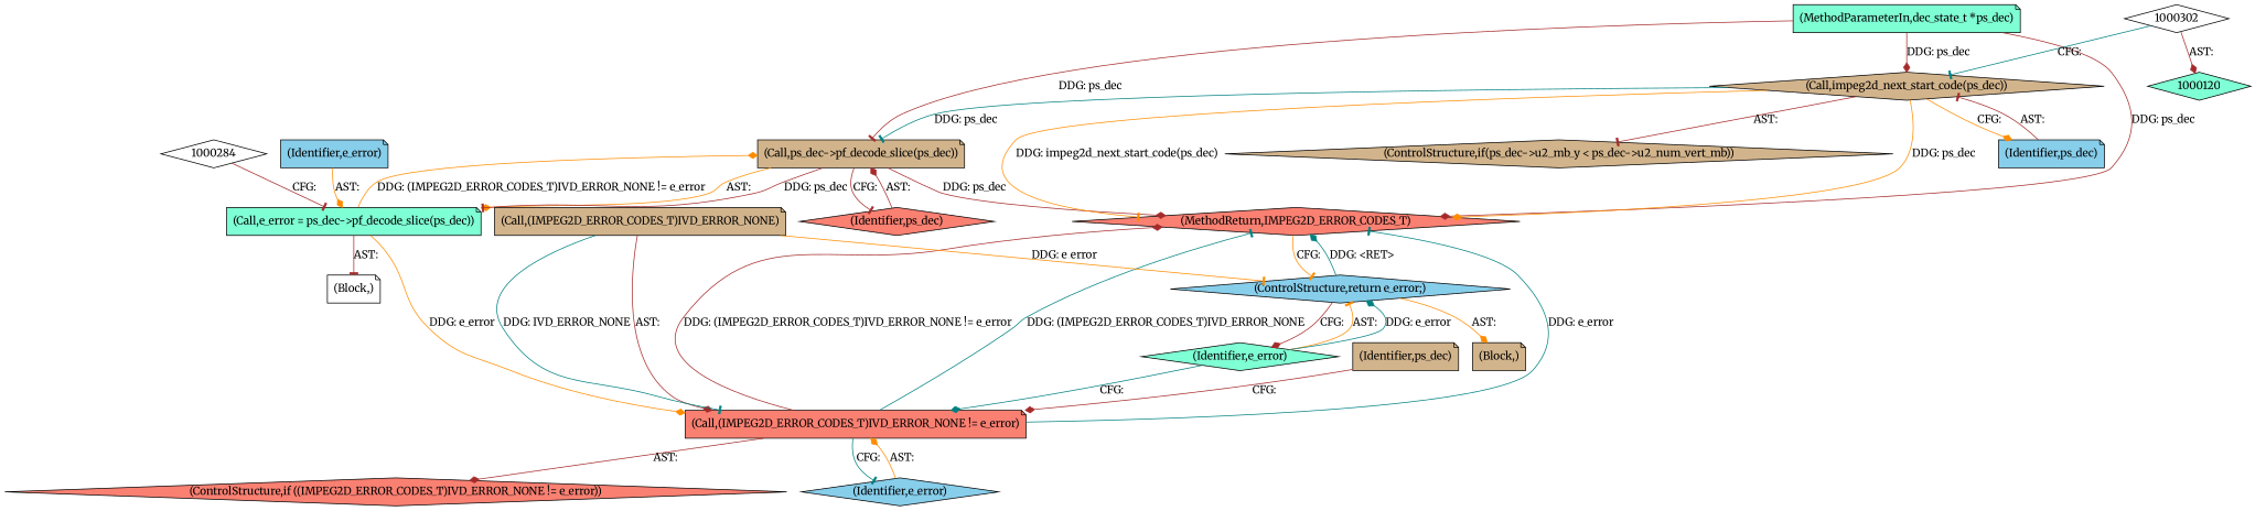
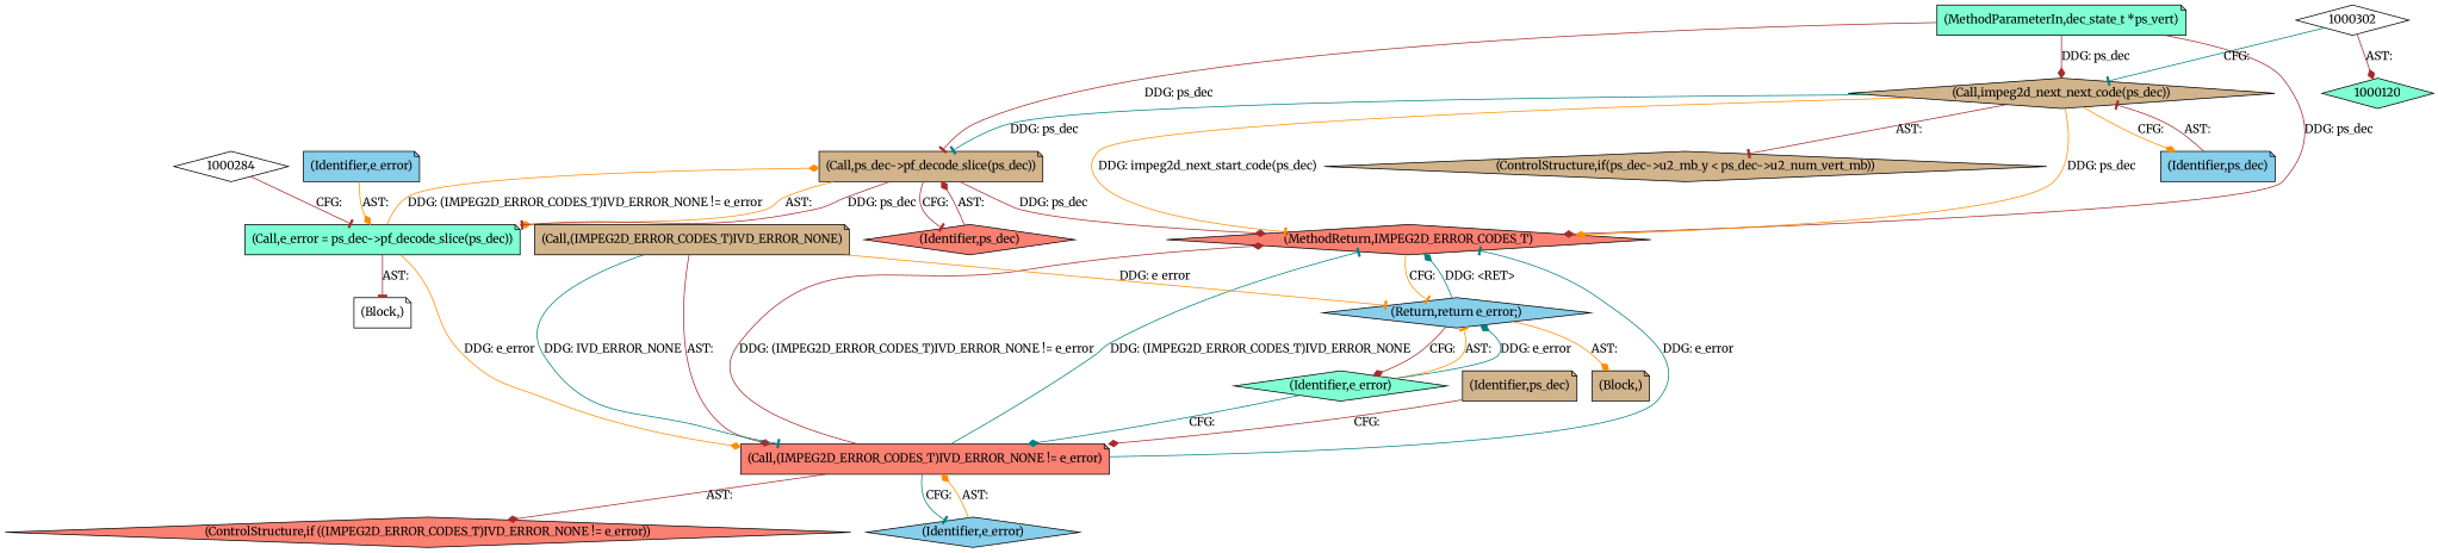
  digraph {
    fontname=Merriweather
    node [fillcolor=tan fontname=Merriweather shape=diamond style=filled]
    edge [arrowhead=diamond color=brown fontname=Merriweather]
-   n1 [fillcolor=aquamarine label="(MethodParameterIn,dec_state_t *ps_dec)" shape=note]
+   n1 [fillcolor=aquamarine label="(MethodParameterIn,dec_state_t *ps_vert)" shape=note]
    n2 [label="(Call,ps_dec->pf_decode_slice(ps_dec))" shape=note]
-   n3 [label="(Call,impeg2d_next_start_code(ps_dec))"]
+   n3 [label="(Call,impeg2d_next_next_code(ps_dec))"]
    n4 [fillcolor=salmon label="(MethodReturn,IMPEG2D_ERROR_CODES_T)"]
    n5 [fillcolor=aquamarine label="(Call,e_error = ps_dec->pf_decode_slice(ps_dec))" shape=note]
    n6 [fillcolor=salmon label="(Identifier,ps_dec)"]
    n7 [label="(ControlStructure,if(ps_dec->u2_mb_y < ps_dec->u2_num_vert_mb))"]
    n8 [fillcolor=skyblue label="(Identifier,ps_dec)" shape=note]
-   n9 [fillcolor=skyblue label="(ControlStructure,return e_error;)"]
+   n9 [fillcolor=skyblue label="(Return,return e_error;)"]
    1000120 [fillcolor=aquamarine]
    n11 [fillcolor=salmon label="(Call,(IMPEG2D_ERROR_CODES_T)IVD_ERROR_NONE != e_error)" shape=note]
    n12 [fillcolor=white label="(Block,)" shape=note]
    n13 [fillcolor=salmon label="(ControlStructure,if ((IMPEG2D_ERROR_CODES_T)IVD_ERROR_NONE != e_error))"]
    n14 [fillcolor=skyblue label="(Identifier,e_error)"]
    n15 [label="(Block,)" shape=note]
    n16 [fillcolor=aquamarine label="(Identifier,e_error)"]
    n17 [fillcolor=skyblue label="(Identifier,e_error)" shape=note]
    n18 [label="(Identifier,ps_dec)" shape=note]
    n19 [label="(Call,(IMPEG2D_ERROR_CODES_T)IVD_ERROR_NONE)" shape=note]
    1000284 [fillcolor=white]
    1000302 [fillcolor=white]
    n1 -> n2 [arrowhead=tee label="DDG: ps_dec"]
    n1 -> n3 [label="DDG: ps_dec"]
    n1 -> n4 [label="DDG: ps_dec"]
    n2 -> n4 [label="DDG: ps_dec"]
    n2 -> n5 [color=darkorange label="AST: "]
    n2 -> n5 [arrowhead=tee label="DDG: ps_dec"]
    n2 -> n6 [arrowhead=tee label="CFG: "]
    n3 -> n2 [arrowhead=tee color=teal label="DDG: ps_dec"]
    n3 -> n4 [arrowhead=tee color=darkorange label="DDG: impeg2d_next_start_code(ps_dec)"]
    n3 -> n4 [color=darkorange label="DDG: ps_dec"]
    n3 -> n7 [arrowhead=tee label="AST: "]
    n3 -> n8 [color=darkorange label="CFG: "]
    n4 -> n9 [arrowhead=tee color=darkorange label="CFG: "]
    n5 -> n2 [color=darkorange label="DDG: (IMPEG2D_ERROR_CODES_T)IVD_ERROR_NONE != e_error"]
    n5 -> n11 [color=darkorange label="DDG: e_error"]
    n5 -> n12 [arrowhead=tee label="AST: "]
    n6 -> n2 [label="AST: "]
    n8 -> n3 [arrowhead=tee label="AST: "]
    n9 -> n4 [color=teal label="DDG: <RET>"]
    n9 -> n15 [color=darkorange label="AST: "]
    n9 -> n16 [label="CFG: "]
    n11 -> n4 [arrowhead=tee color=teal label="DDG: e_error"]
    n11 -> n4 [label="DDG: (IMPEG2D_ERROR_CODES_T)IVD_ERROR_NONE != e_error"]
    n11 -> n4 [arrowhead=tee color=teal label="DDG: (IMPEG2D_ERROR_CODES_T)IVD_ERROR_NONE"]
    n11 -> n13 [label="AST: "]
    n11 -> n14 [arrowhead=tee color=teal label="CFG: "]
    n14 -> n11 [color=darkorange label="AST: "]
    n16 -> n9 [arrowhead=tee color=darkorange label="AST: "]
    n16 -> n9 [color=teal label="DDG: e_error"]
    n16 -> n11 [color=teal label="CFG: "]
    n17 -> n5 [color=darkorange label="AST: "]
    n18 -> n11 [label="CFG: "]
    n19 -> n9 [arrowhead=tee color=darkorange label="DDG: e_error"]
    n19 -> n11 [label="AST: "]
    n19 -> n11 [arrowhead=tee color=teal label="DDG: IVD_ERROR_NONE"]
    1000284 -> n5 [arrowhead=tee label="CFG: "]
    1000302 -> n3 [arrowhead=tee color=teal label="CFG: "]
    1000302 -> 1000120 [label="AST: "]
  }
